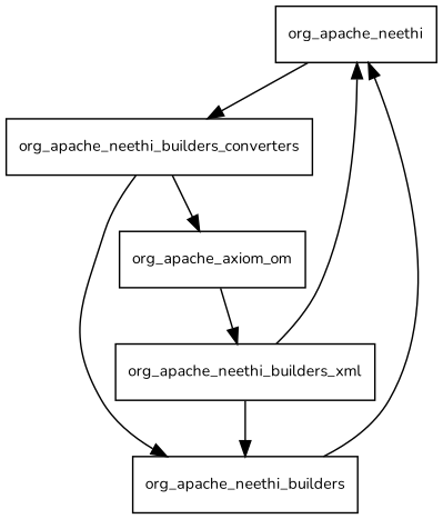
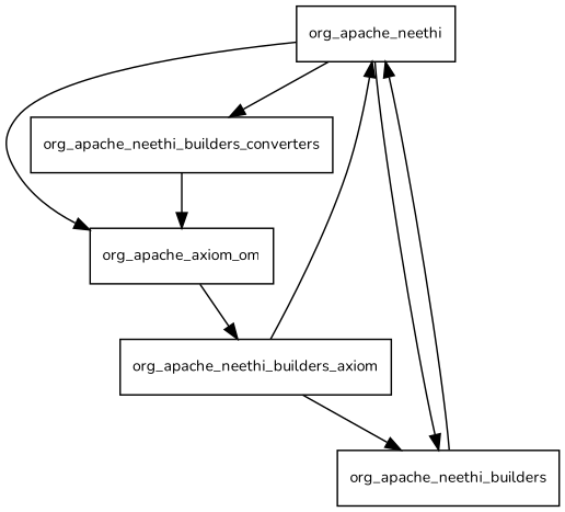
  digraph {
    fontname=Nunito
    node [fontname=Nunito fontsize=10.0 shape=box]
    edge [fontname=Nunito]
    org_apache_neethi
    org_apache_axiom_om
    org_apache_neethi_builders
    org_apache_neethi_builders_converters
-   org_apache_neethi_builders_xml
-   org_apache_neethi_builders_converters -> org_apache_neethi_builders
+   org_apache_neethi_builders_xml [label=org_apache_neethi_builders_axiom]
+   org_apache_neethi -> org_apache_axiom_om
+   org_apache_neethi -> org_apache_neethi_builders
    org_apache_neethi -> org_apache_neethi_builders_converters
    org_apache_axiom_om -> org_apache_neethi_builders_xml
    org_apache_neethi_builders -> org_apache_neethi
    org_apache_neethi_builders_converters -> org_apache_axiom_om
    org_apache_neethi_builders_xml -> org_apache_neethi
    org_apache_neethi_builders_xml -> org_apache_neethi_builders
  }
